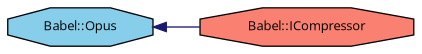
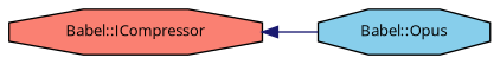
  digraph {
    rankdir=LR
    fontname="Open Sans"
    node [color=black fontname="Open Sans" fontsize=10 shape=octagon style=filled]
    n1 [fillcolor=salmon height=0.2 label="Babel::ICompressor" width=0.4]
    n2 [fillcolor=skyblue height=0.2 label="Babel::Opus" width=0.4]
-   n2 -> n1 [color=midnightblue dir=back fontname="Open Sans" fontsize=10 labelfontname=Helvetica labelfontsize=10 style=solid]
+   n1 -> n2 [color=midnightblue dir=back fontname="Open Sans" fontsize=10 labelfontname=Helvetica labelfontsize=10 style=solid]
  }
